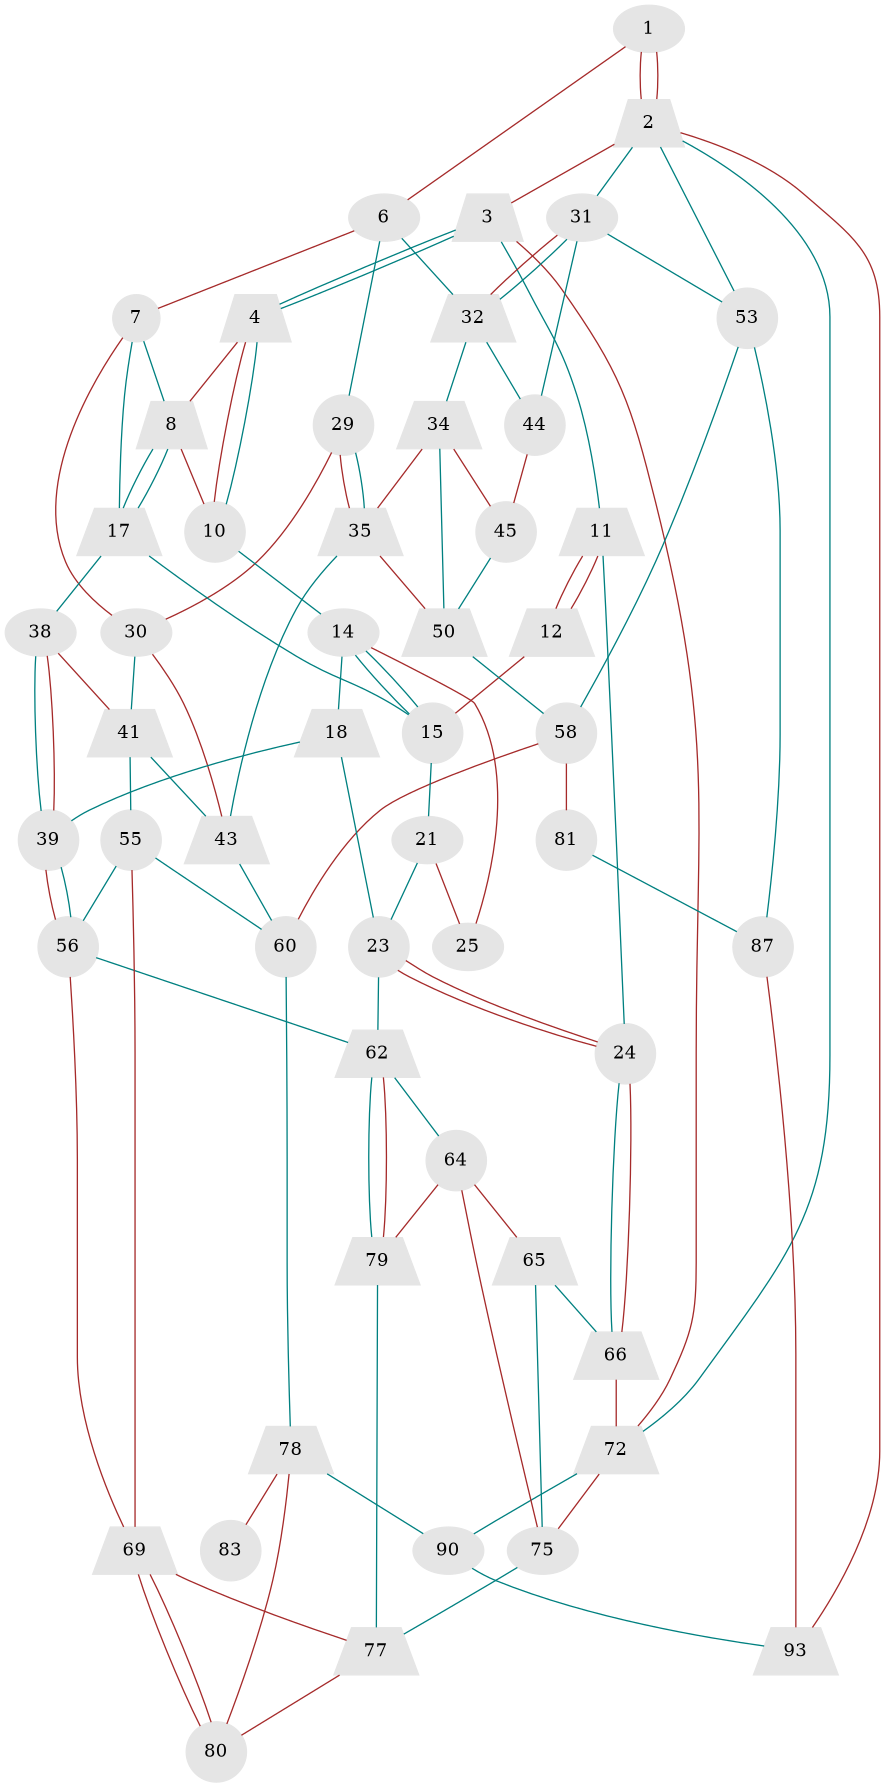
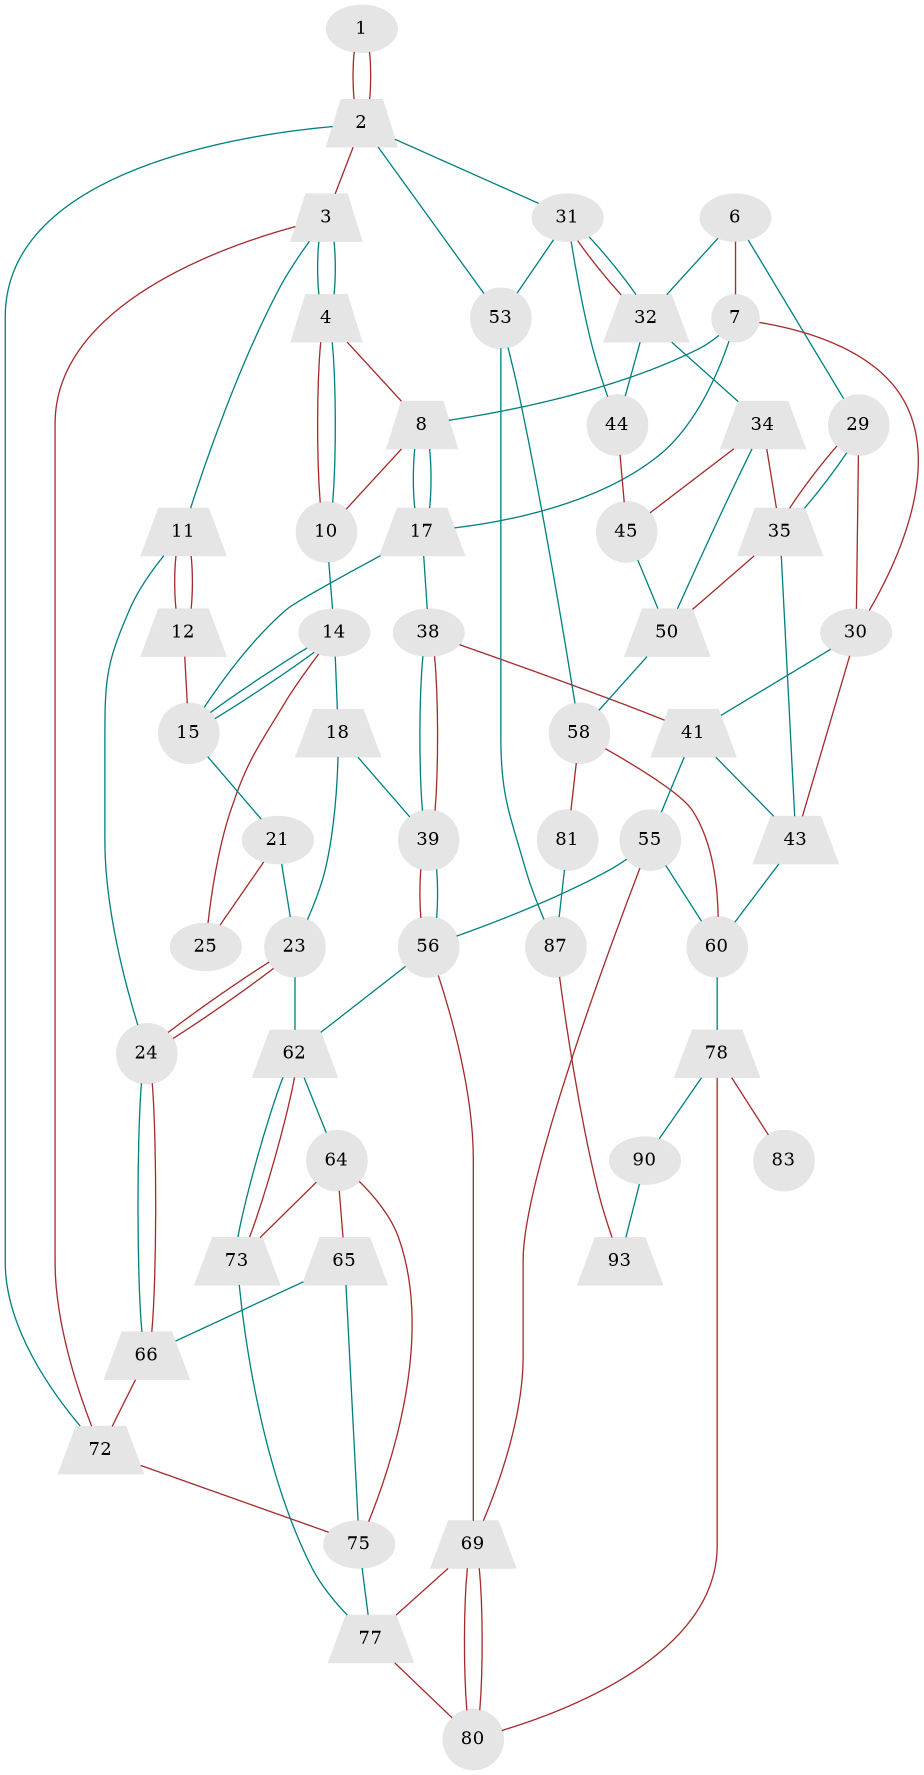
  graph {
    node [color=gray90 shape=trapezium style=filled]
    edge [color=teal]
    1 [shape=ellipse]
    2 [super="+52"]
    6 [shape=ellipse super="+28"]
    3
    31 [shape=ellipse super="+47"]
    53 [shape=circle super="+84"]
    72 [super="+89"]
    93 [super="+94"]
    7 [shape=circle super="+26"]
    29 [shape=circle]
    32 [super="+33"]
    4 [super="+5"]
    11 [super="+20"]
    44 [shape=circle super="+48"]
    58 [shape=circle super="+59"]
    87 [shape=circle]
    75 [shape=ellipse super="+86"]
    90 [shape=ellipse super="+92"]
    8 [super="+9"]
    10 [shape=circle super="+13"]
    12 [super="+16"]
    24 [shape=circle]
    17 [super="+27"]
    14 [shape=ellipse super="+19"]
    30 [shape=ellipse super="+40"]
    35 [super="+42"]
    34 [super="+46"]
    15 [shape=circle]
    38 [shape=ellipse]
    41 [super="+54"]
    43 [super="+57"]
    18 [super="+36"]
    25 [shape=ellipse]
    66 [super="+71"]
    21 [shape=ellipse super="+22"]
    23 [shape=circle super="+37"]
    39 [shape=circle]
    62 [super="+63"]
    56 [shape=circle super="+61"]
    64 [shape=circle super="+74"]
-   73 [label=79]
+   73
    50 [super="+51"]
    55 [shape=circle super="+68"]
    60 [shape=circle super="+67"]
    45 [shape=circle super="+49"]
    69 [super="+70"]
    78 [super="+79"]
    81 [shape=circle super="+88"]
    77 [super="+85"]
    80 [shape=circle]
    83 [shape=circle]
    65 [super="+76"]
    1 -- 2 [color=brown]
    1 -- 2 [color=brown]
-   1 -- 6 [color=brown]
    2 -- 3 [color=brown]
    2 -- 31
    2 -- 53
    2 -- 72
-   2 -- 93 [color=brown]
    6 -- 7 [color=brown]
    6 -- 29
    6 -- 32
    3 -- 72 [color=brown]
    3 -- 4
    3 -- 4
    3 -- 11
    31 -- 53
    31 -- 32 [color=brown]
    31 -- 32
    31 -- 44
    53 -- 58
    53 -- 87
    72 -- 75 [color=brown]
-   72 -- 90
    7 -- 8
    7 -- 17
    7 -- 30 [color=brown]
    29 -- 30 [color=brown]
    29 -- 35 [color=brown]
    29 -- 35
    32 -- 44
    32 -- 34
    4 -- 8 [color=brown]
    4 -- 10 [color=brown]
    4 -- 10
    11 -- 12 [color=brown weight=2]
    11 -- 12 [color=brown]
    11 -- 24
    44 -- 45 [color=brown weight=2]
    58 -- 60 [color=brown]
    58 -- 81 [color=brown]
    87 -- 93 [color=brown]
    75 -- 77
    90 -- 93
    8 -- 10 [color=brown]
    8 -- 17
    8 -- 17
    10 -- 14
    12 -- 15 [color=brown]
    24 -- 66
    24 -- 66 [color=brown]
    17 -- 15
    17 -- 38
    14 -- 15
    14 -- 15
    14 -- 18
    14 -- 25 [color=brown]
    30 -- 41
    30 -- 43 [color=brown]
    35 -- 43
    35 -- 50 [color=brown]
    34 -- 35 [color=brown]
    34 -- 50
    34 -- 45 [color=brown]
    15 -- 21
    38 -- 41 [color=brown]
    38 -- 39
    38 -- 39 [color=brown]
    41 -- 43
    41 -- 55
    43 -- 60
    18 -- 23
    18 -- 39
    66 -- 72 [color=brown]
    21 -- 25 [color=brown weight=2]
    21 -- 23
    23 -- 24 [color=brown]
    23 -- 24 [color=brown]
    23 -- 62
    39 -- 56 [color=brown]
    39 -- 56
    62 -- 64
    62 -- 73
    62 -- 73 [color=brown]
    56 -- 62
    56 -- 69 [color=brown]
    64 -- 75 [color=brown]
    64 -- 73 [color=brown]
    64 -- 65 [color=brown]
    73 -- 77
    50 -- 58
    55 -- 56
    55 -- 60
    55 -- 69 [color=brown]
    60 -- 78
    45 -- 50
    69 -- 77 [color=brown]
    69 -- 80 [color=brown]
    69 -- 80 [color=brown]
    78 -- 90
    78 -- 80 [color=brown]
    78 -- 83 [color=brown]
    81 -- 87
    77 -- 80 [color=brown]
    65 -- 75
    65 -- 66 [weight=2]
  }
